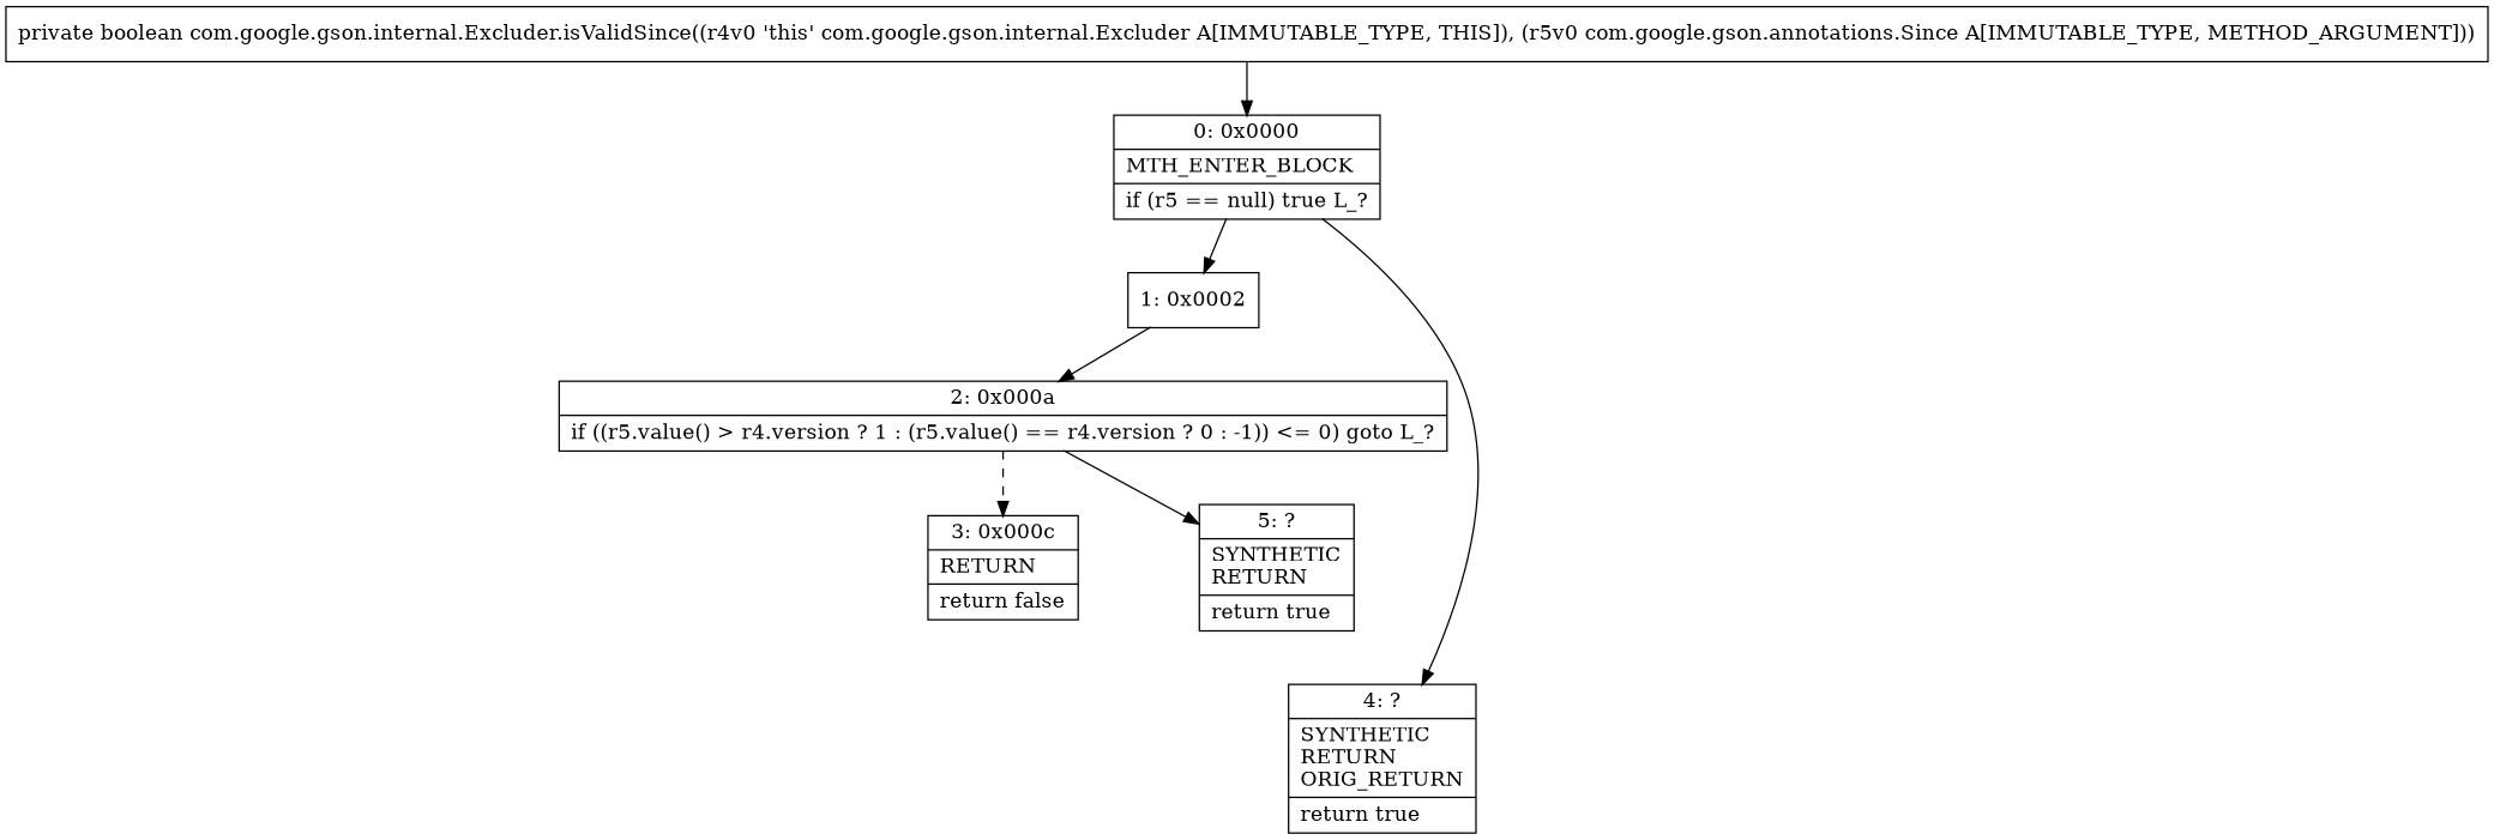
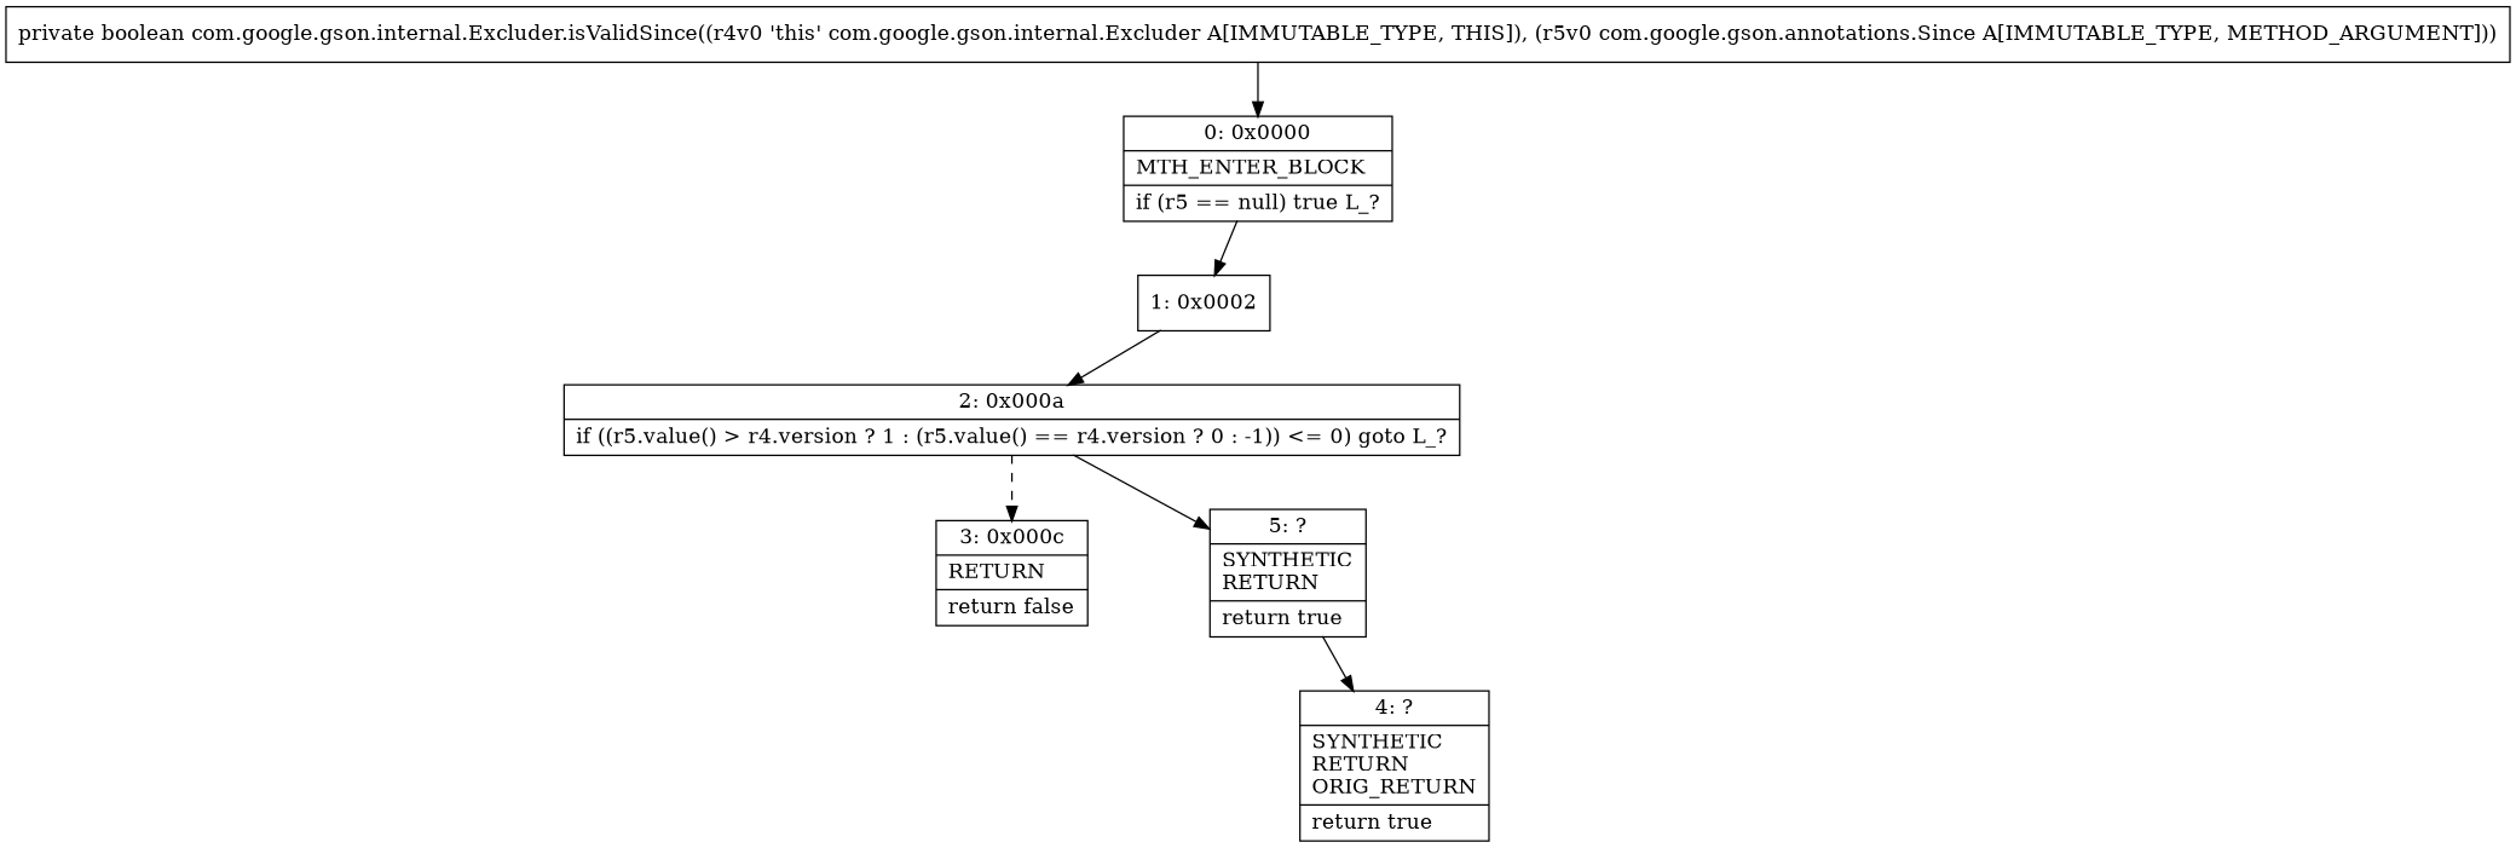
  digraph {
    fontname="DejaVu Serif"
    node [fontname="DejaVu Serif" shape=record]
    edge [fontname="DejaVu Serif"]
    n1 [label="{0\:\ 0x0000|MTH_ENTER_BLOCK\l|if (r5 == null) true L_?\l}"]
    n2 [label="{1\:\ 0x0002}"]
    n3 [label="{4\:\ ?|SYNTHETIC\lRETURN\lORIG_RETURN\l|return true\l}"]
    n4 [label="{2\:\ 0x000a|if ((r5.value() \> r4.version ? 1 : (r5.value() == r4.version ? 0 : \-1)) \<= 0) goto L_?\l}"]
    n5 [label="{3\:\ 0x000c|RETURN\l|return false\l}"]
    n6 [label="{5\:\ ?|SYNTHETIC\lRETURN\l|return true\l}"]
    n7 [label="{private boolean com.google.gson.internal.Excluder.isValidSince((r4v0 'this' com.google.gson.internal.Excluder A[IMMUTABLE_TYPE, THIS]), (r5v0 com.google.gson.annotations.Since A[IMMUTABLE_TYPE, METHOD_ARGUMENT])) }"]
    n1 -> n2 [style=solid]
-   n1 -> n3
+   n6 -> n3
    n2 -> n4
    n4 -> n5 [style=dashed]
    n4 -> n6
    n7 -> n1
  }
